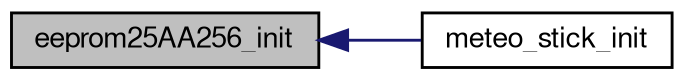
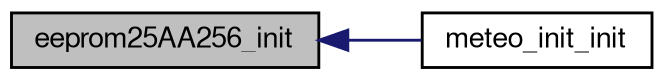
  digraph {
    rankdir=LR
    node [color=black fontname=FreeSans fontsize=10 shape=record style=filled]
    n1 [fillcolor=grey75 fontcolor=black height=0.2 label=eeprom25AA256_init width=0.4]
-   n2 [fillcolor=white height=0.2 label=meteo_stick_init width=0.4]
+   n2 [fillcolor=white height=0.2 label=meteo_init_init width=0.4]
    n1 -> n2 [color=midnightblue dir=back fontname=FreeSans fontsize=10 labelfontname=FreeSans labelfontsize=10 style=solid]
  }
